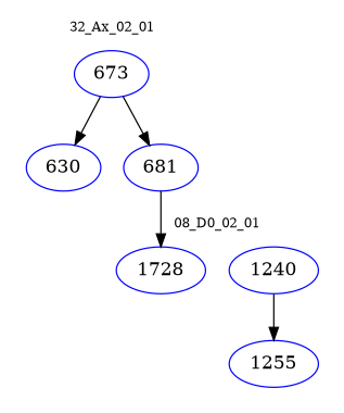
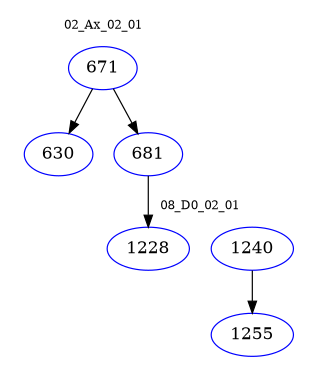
  digraph {
    node [color=blue]
    edge [color=black]
-   n1 [label=673]
+   n1 [label=671]
    n2 [label=630]
    n3 [label=681]
    n4 [label=1240]
-   n5 [label=1728]
+   n5 [label=1228]
    n6 [label=1255]
    subgraph cluster_1 {
      color=white
      fontsize=10
-     label="32_Ax_02_01"
+     label="02_Ax_02_01"
      n1
      n2
      n3
    }
    subgraph cluster_2 {
      color=white
      fontsize=10
      label="08_D0_02_01"
      n4
      n5
      n6
    }
    n1 -> n2
    n1 -> n3
    n3 -> n5
    n4 -> n6
  }
